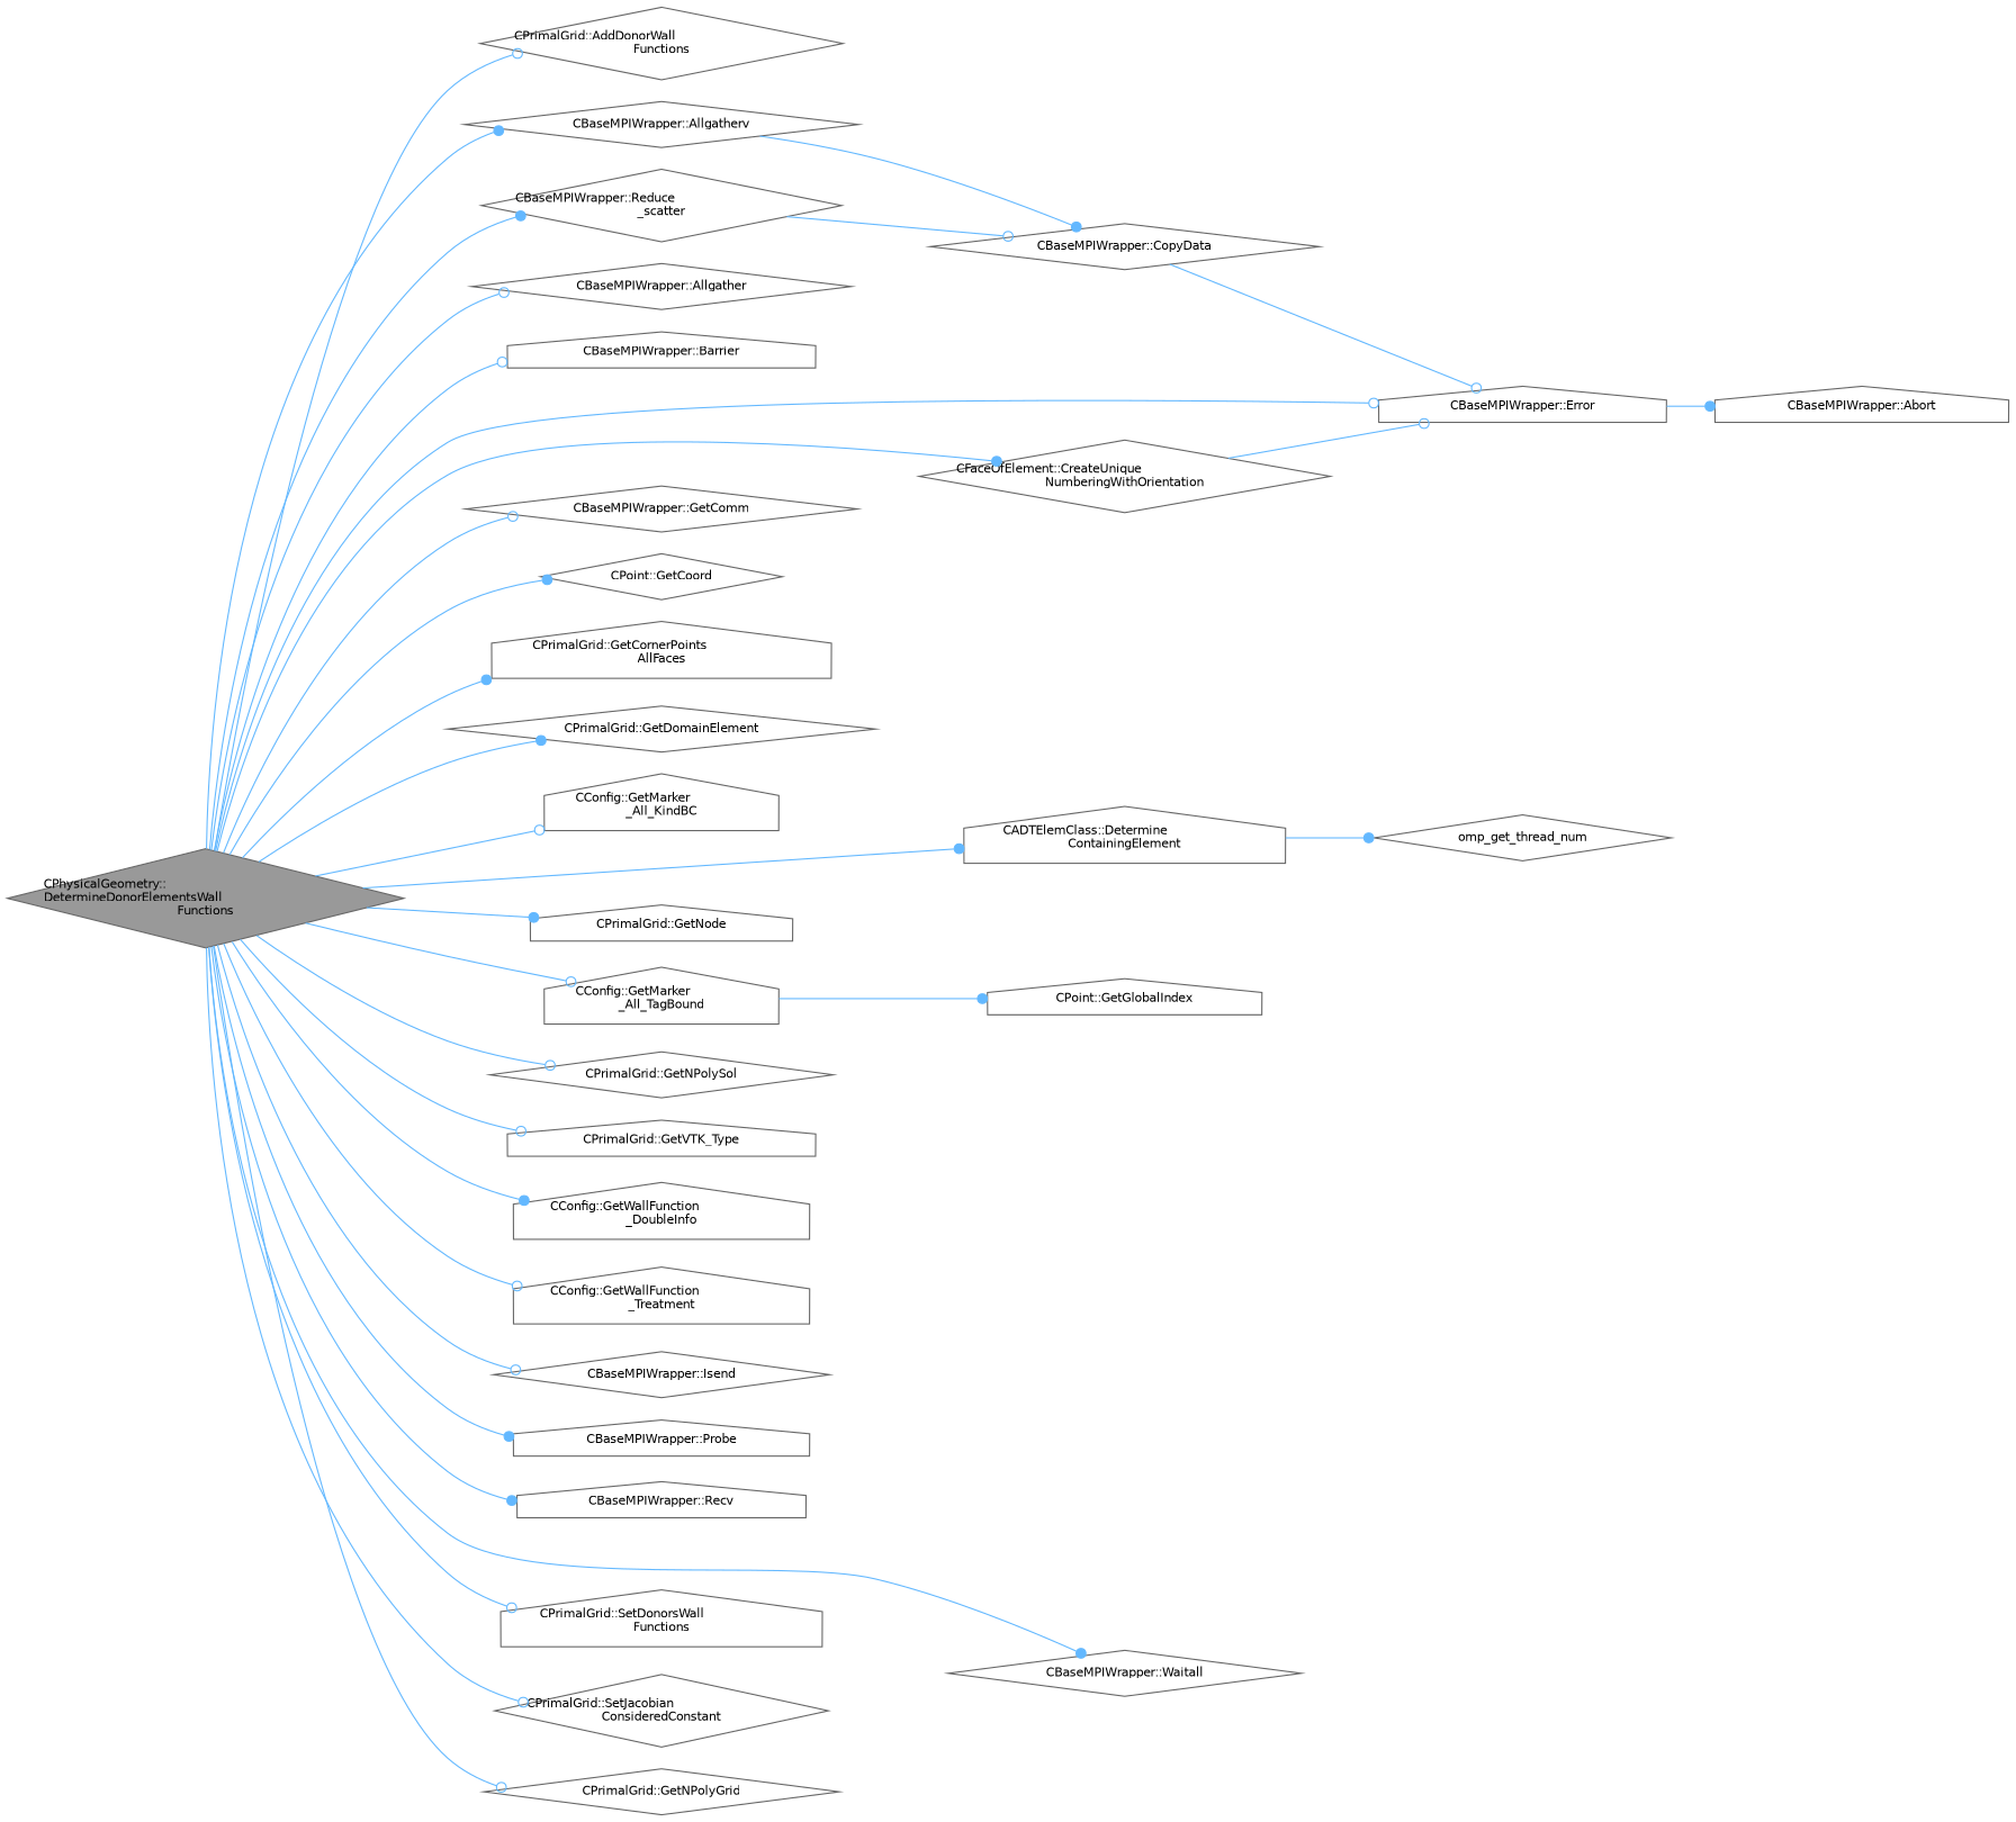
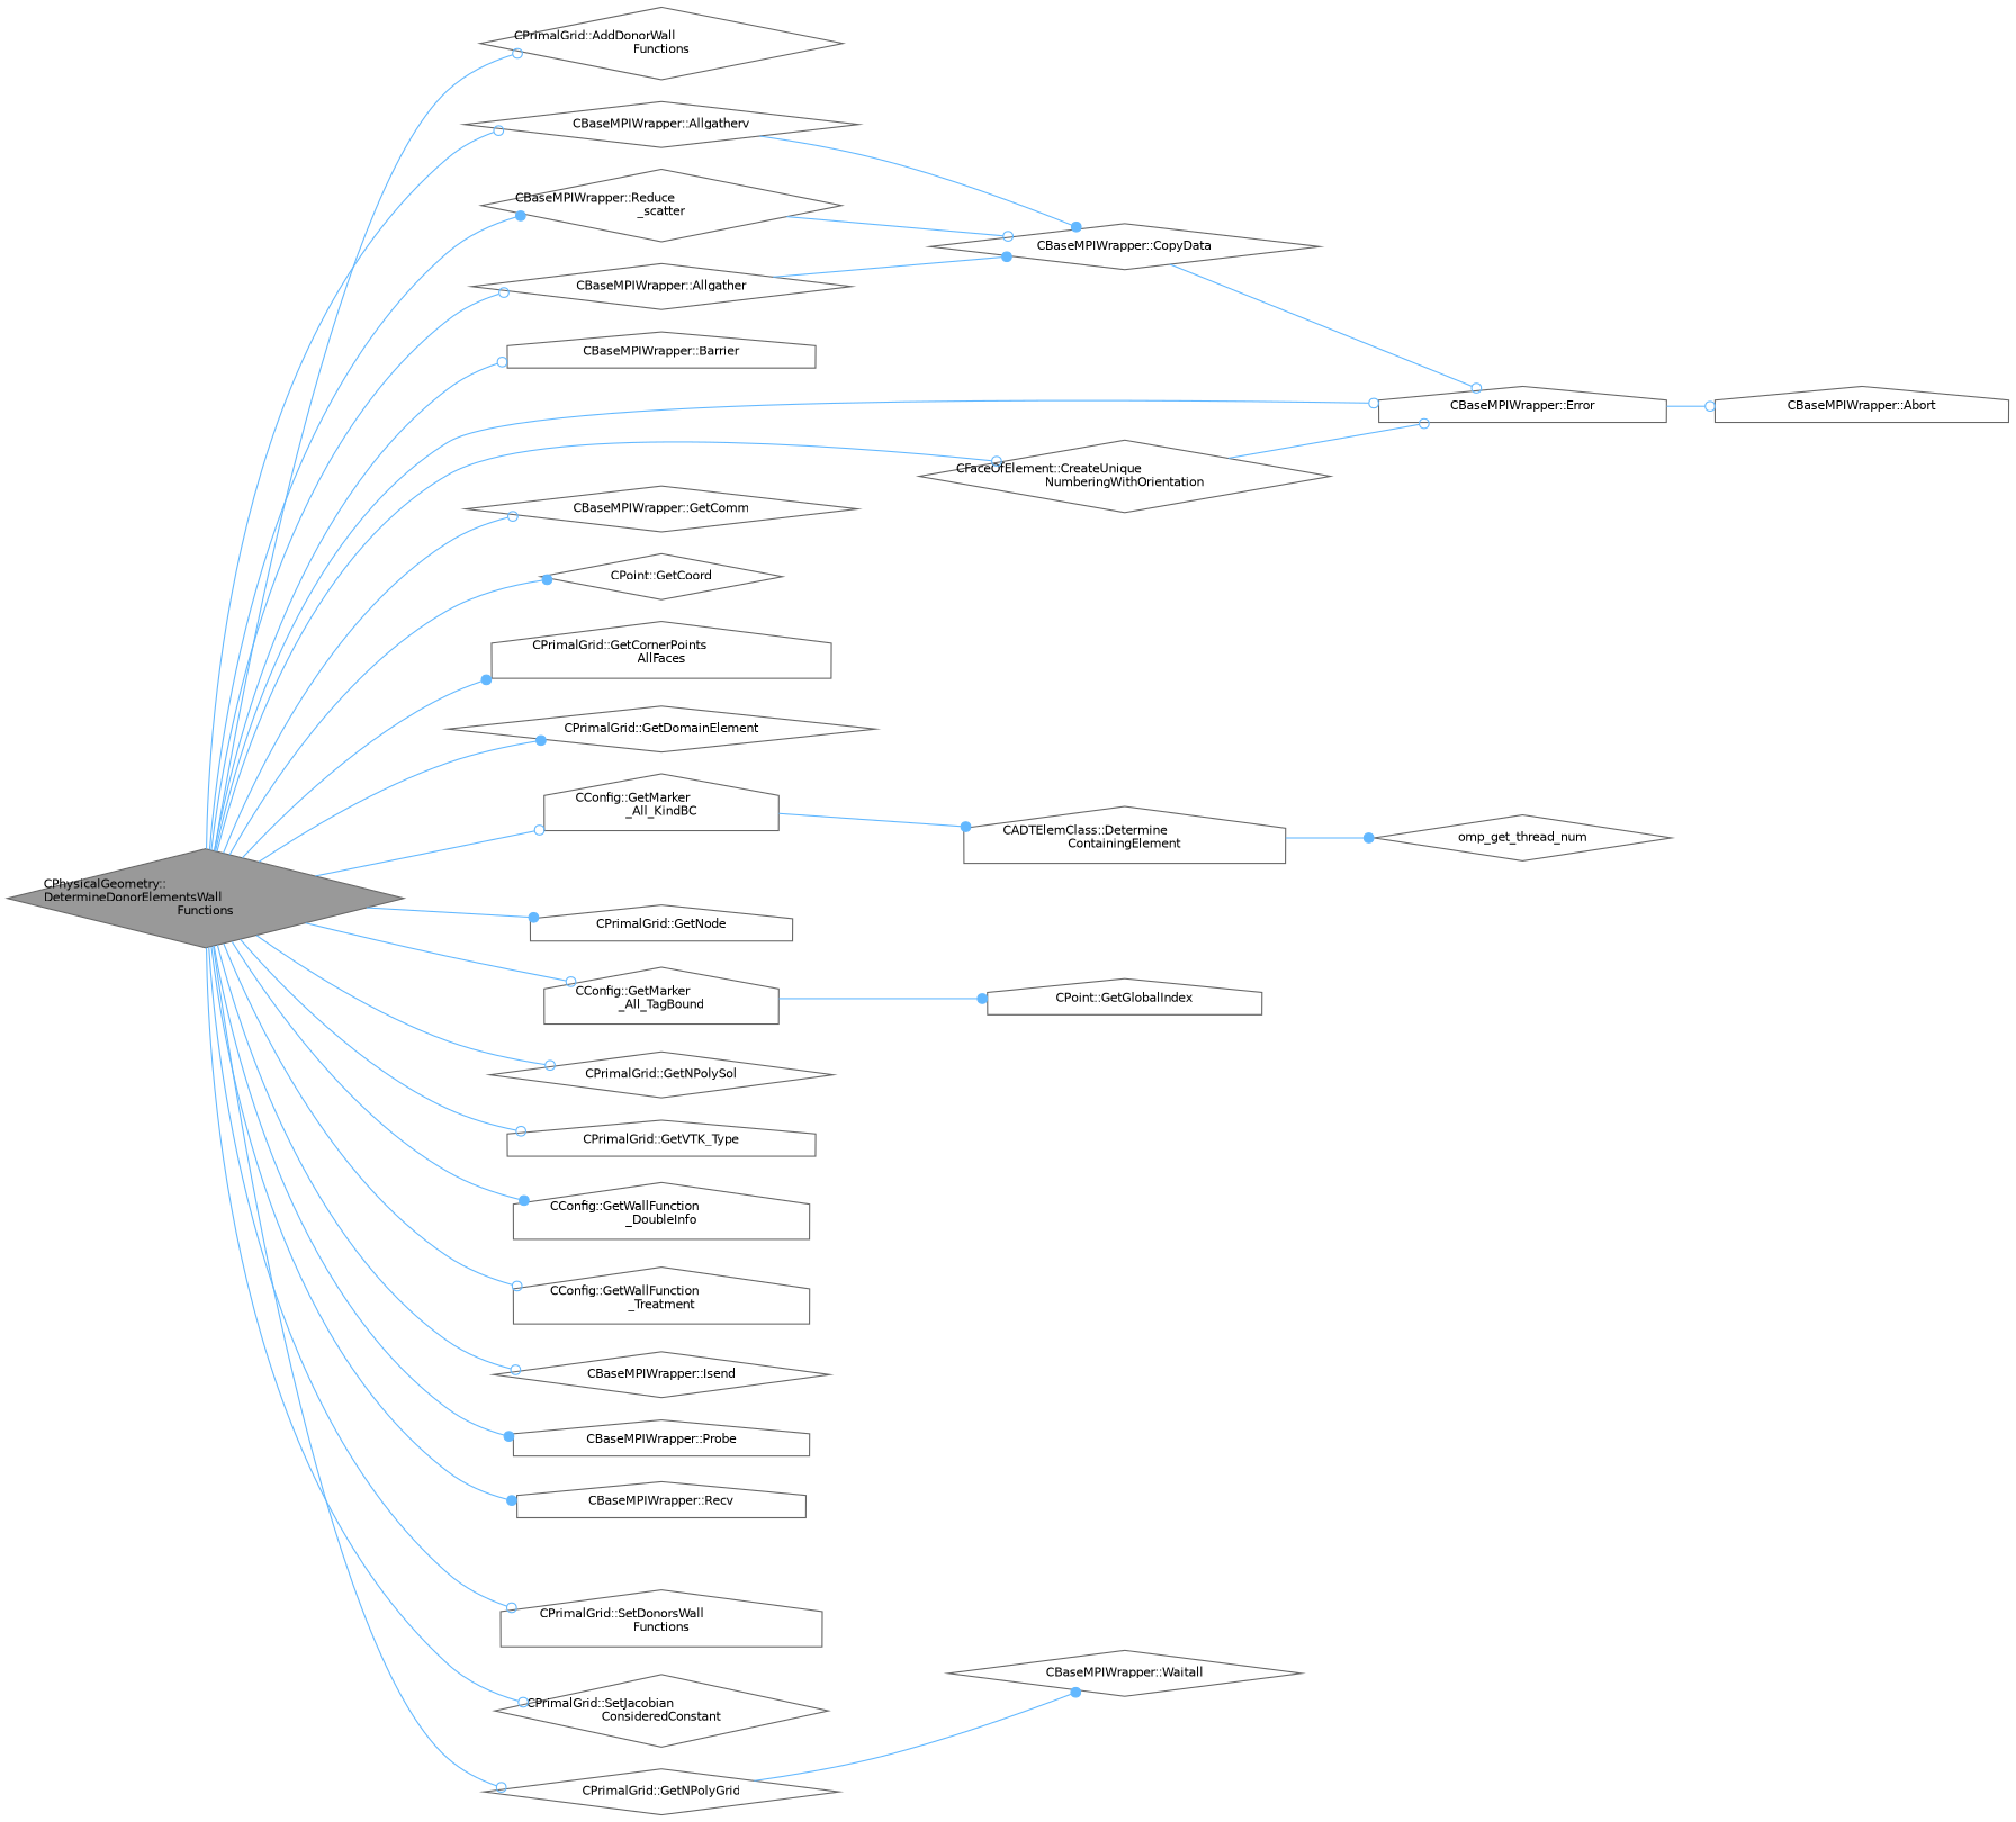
  digraph {
    rankdir=LR
    node [color=grey40 fillcolor=white fontname=Helvetica fontsize=10 shape=diamond style=filled]
    edge [arrowhead=odot color=steelblue1 fontname=Helvetica fontsize=10 labelfontname=Helvetica labelfontsize=10 style=solid]
    n1 [color=gray40 fillcolor=grey60 fontcolor=black height=0.2 label="CPhysicalGeometry::\lDetermineDonorElementsWall\lFunctions" width=0.4]
    n2 [height=0.2 label="CPrimalGrid::AddDonorWall\lFunctions" width=0.4]
    n3 [height=0.2 label="CBaseMPIWrapper::Allgather" width=0.4]
    n4 [height=0.2 label="CBaseMPIWrapper::Error" shape=house width=0.4]
    n5 [height=0.2 label="CBaseMPIWrapper::Allgatherv" width=0.4]
    n6 [height=0.2 label="CBaseMPIWrapper::Barrier" shape=house width=0.4]
    n7 [height=0.2 label="CFaceOfElement::CreateUnique\lNumberingWithOrientation" width=0.4]
    n8 [height=0.2 label="CADTElemClass::Determine\lContainingElement" shape=house width=0.4]
    n9 [height=0.2 label="CBaseMPIWrapper::GetComm" width=0.4]
    n10 [height=0.2 label="CPoint::GetCoord" width=0.4]
    n11 [height=0.2 label="CPrimalGrid::GetCornerPoints\lAllFaces" shape=house width=0.4]
    n12 [height=0.2 label="CPrimalGrid::GetDomainElement" width=0.4]
    n13 [height=0.2 label="CConfig::GetMarker\l_All_KindBC" shape=house width=0.4]
    n14 [height=0.2 label="CConfig::GetMarker\l_All_TagBound" shape=house width=0.4]
    n15 [height=0.2 label="CPrimalGrid::GetNode" shape=house width=0.4]
    n16 [height=0.2 label="CPrimalGrid::GetNPolyGrid" width=0.4]
    n17 [height=0.2 label="CPrimalGrid::GetNPolySol" width=0.4]
    n18 [height=0.2 label="CPrimalGrid::GetVTK_Type" shape=house width=0.4]
    n19 [height=0.2 label="CConfig::GetWallFunction\l_DoubleInfo" shape=house width=0.4]
    n20 [height=0.2 label="CConfig::GetWallFunction\l_Treatment" shape=house width=0.4]
    n21 [height=0.2 label="CBaseMPIWrapper::Isend" width=0.4]
    n22 [height=0.2 label="CBaseMPIWrapper::Probe" shape=house width=0.4]
    n23 [height=0.2 label="CBaseMPIWrapper::Recv" shape=house width=0.4]
    n24 [height=0.2 label="CBaseMPIWrapper::Reduce\l_scatter" width=0.4]
    n25 [height=0.2 label="CPrimalGrid::SetDonorsWall\lFunctions" shape=house width=0.4]
    n26 [height=0.2 label="CPrimalGrid::SetJacobian\lConsideredConstant" width=0.4]
    n27 [height=0.2 label="CBaseMPIWrapper::Waitall" width=0.4]
    n28 [height=0.2 label="CBaseMPIWrapper::CopyData" width=0.4]
    n29 [height=0.2 label="CBaseMPIWrapper::Abort" shape=house width=0.4]
    n30 [height=0.2 label=omp_get_thread_num width=0.4]
    n31 [height=0.2 label="CPoint::GetGlobalIndex" shape=house width=0.4]
    n1 -> n2
    n1 -> n3
    n1 -> n4
-   n1 -> n5 [arrowhead=dot]
+   n1 -> n5
    n1 -> n6
-   n1 -> n7 [arrowhead=dot]
-   n1 -> n8 [arrowhead=dot]
+   n1 -> n7
+   n13 -> n8 [arrowhead=dot]
    n1 -> n9
    n1 -> n10 [arrowhead=dot]
    n1 -> n11 [arrowhead=dot]
    n1 -> n12 [arrowhead=dot]
    n1 -> n13
    n1 -> n14
    n1 -> n15 [arrowhead=dot]
    n1 -> n16
    n1 -> n17
    n1 -> n18
    n1 -> n19 [arrowhead=dot]
    n1 -> n20
    n1 -> n21
    n1 -> n22 [arrowhead=dot]
    n1 -> n23 [arrowhead=dot]
    n1 -> n24 [arrowhead=dot]
    n1 -> n25
    n1 -> n26
-   n1 -> n27 [arrowhead=dot]
-   n4 -> n29 [arrowhead=dot]
+   n16 -> n27 [arrowhead=dot]
+   n3 -> n28 [arrowhead=dot]
+   n4 -> n29
    n5 -> n28 [arrowhead=dot]
    n7 -> n4
    n8 -> n30 [arrowhead=dot]
    n14 -> n31 [arrowhead=dot]
    n24 -> n28
    n28 -> n4
  }
